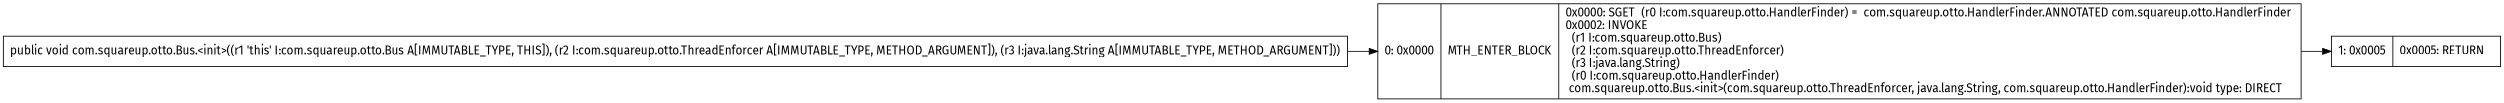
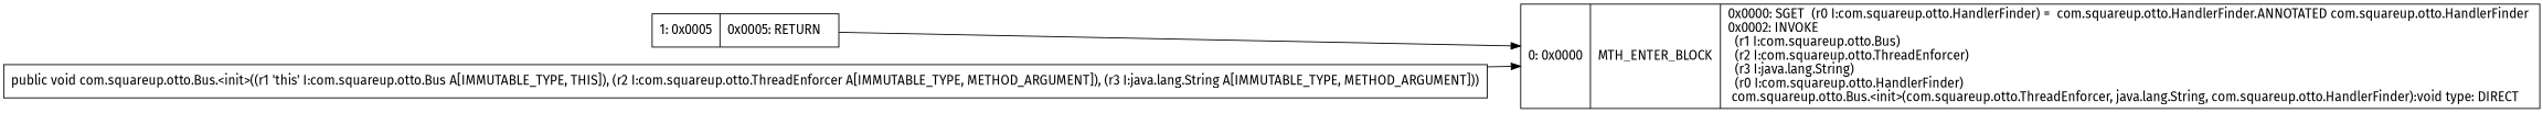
  digraph {
    rankdir=LR
    fontname="Fira Sans"
    node [shape=record fontname="Fira Sans"]
    edge [fontname="Fira Sans"]
    n1 [label="{0\:\ 0x0000|MTH_ENTER_BLOCK\l|0x0000: SGET  (r0 I:com.squareup.otto.HandlerFinder) =  com.squareup.otto.HandlerFinder.ANNOTATED com.squareup.otto.HandlerFinder \l0x0002: INVOKE  \l  (r1 I:com.squareup.otto.Bus)\l  (r2 I:com.squareup.otto.ThreadEnforcer)\l  (r3 I:java.lang.String)\l  (r0 I:com.squareup.otto.HandlerFinder)\l com.squareup.otto.Bus.\<init\>(com.squareup.otto.ThreadEnforcer, java.lang.String, com.squareup.otto.HandlerFinder):void type: DIRECT \l}"]
    n2 [label="{1\:\ 0x0005|0x0005: RETURN   \l}"]
    n3 [label="{public void com.squareup.otto.Bus.\<init\>((r1 'this' I:com.squareup.otto.Bus A[IMMUTABLE_TYPE, THIS]), (r2 I:com.squareup.otto.ThreadEnforcer A[IMMUTABLE_TYPE, METHOD_ARGUMENT]), (r3 I:java.lang.String A[IMMUTABLE_TYPE, METHOD_ARGUMENT])) }"]
-   n1 -> n2
+   n2 -> n1
    n3 -> n1
  }
